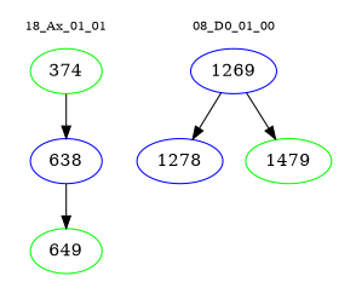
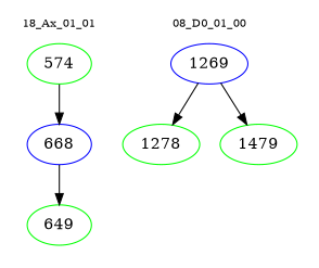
  digraph {
    node [color=green]
    edge [color=black]
-   n1 [color=blue label=638]
-   n2 [label=374]
+   n1 [color=blue label=668]
+   n2 [label=574]
    n3 [label=649]
    n4 [color=blue label=1269]
-   n5 [color=blue label=1278]
+   n5 [label=1278]
    n6 [label=1479]
    subgraph cluster_1 {
      color=white
      fontsize=10
      label="18_Ax_01_01"
      n1
      n2
      n3
    }
    subgraph cluster_2 {
      color=white
      fontsize=10
      label="08_D0_01_00"
      n4
      n5
      n6
    }
    n1 -> n3
    n2 -> n1
    n4 -> n5
    n4 -> n6
  }
